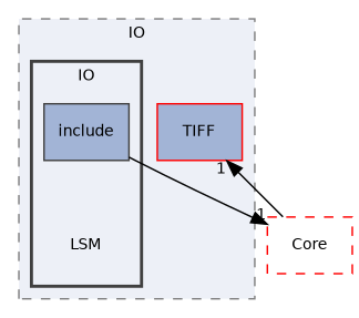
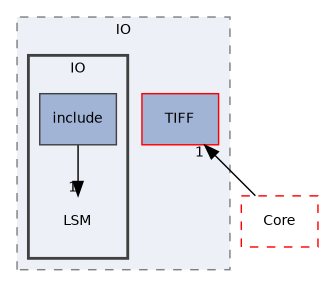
  digraph {
    compound=true
    node [fontname=Helvetica fontsize=10 shape=box color=red fillcolor="#a2b4d6" style="filled,"]
    edge [fontname=Helvetica fontsize=10 headlabel=1 labeldistance=1.5 labelfontname=Helvetica labelfontsize=10]
    n1 [label=LSM shape=plaintext color="" fillcolor="" style=""]
    n2 [color=grey25 label=include]
    n3 [label=TIFF]
    n4 [fillcolor="#edf0f7" label=Core style="dashed,"]
    subgraph cluster_1 {
      bgcolor="#edf0f7"
      fontname=Helvetica
      fontsize=10
      label=IO
      pencolor=grey50
      style="filled,dashed,"
      n3
      subgraph cluster_2 {
        bgcolor="#edf0f7"
        fontname=Helvetica
        fontsize=10
        label=IO
        pencolor=grey25
        style="filled,bold,"
        n1
        n2
      }
    }
-   n2 -> n4
+   n2 -> n1
    n4 -> n3
  }
